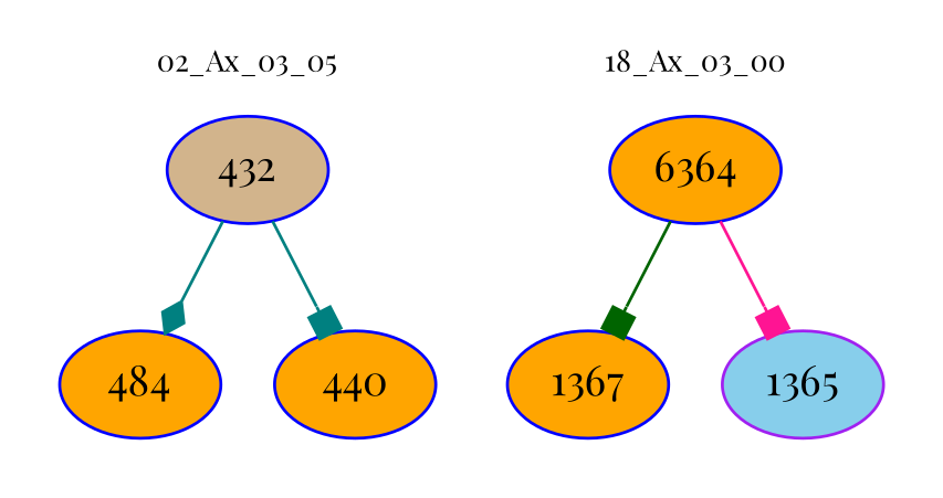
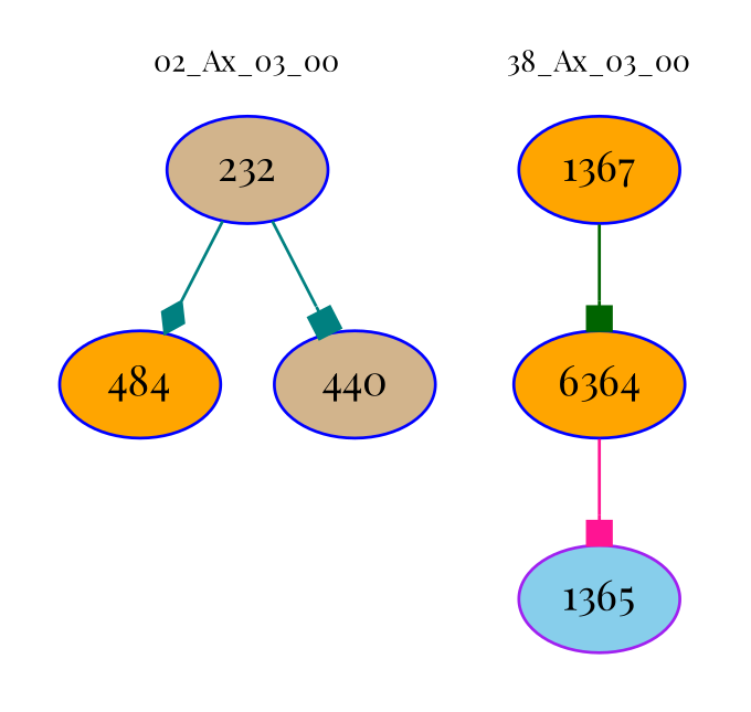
  digraph {
    fontname="Playfair Display"
    node [color=blue fillcolor=orange fontname="Playfair Display" style=filled]
    edge [arrowhead=box color=teal fontname="Playfair Display"]
-   n1 [fillcolor=tan label=432]
+   n1 [fillcolor=tan label=232]
    n2 [label=484]
-   n3 [label=440]
+   n3 [fillcolor=tan label=440]
    n4 [label=6364]
    n5 [label=1367]
    n6 [color=purple fillcolor=skyblue label=1365]
    subgraph cluster_1 {
      color=white
      fontsize=10
-     label="02_Ax_03_05"
+     label="02_Ax_03_00"
      n1
      n2
      n3
    }
    subgraph cluster_2 {
      color=white
      fontsize=10
-     label="18_Ax_03_00"
+     label="38_Ax_03_00"
      n4
      n5
      n6
    }
    n1 -> n2 [arrowhead=diamond]
    n1 -> n3
-   n4 -> n5 [color=darkgreen]
+   n5 -> n4 [color=darkgreen]
    n4 -> n6 [color=deeppink]
  }
